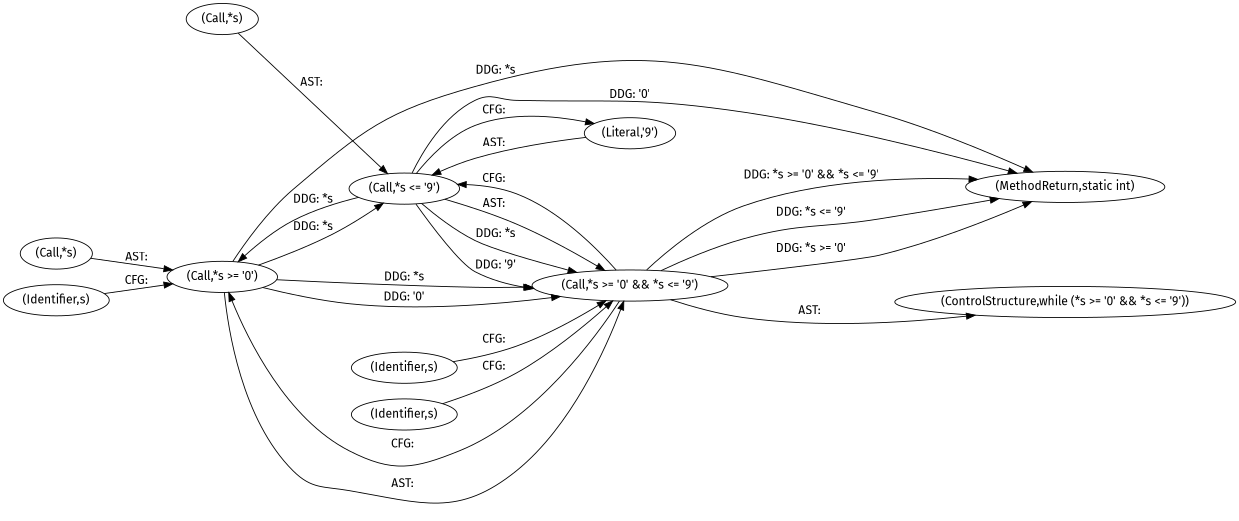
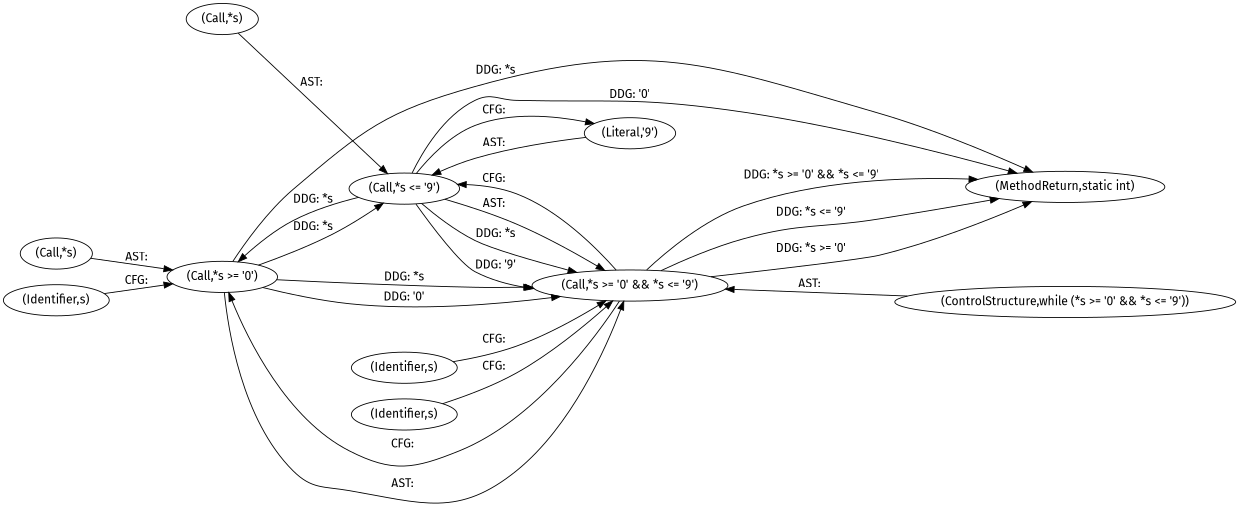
  digraph {
    fontname="Fira Sans"
    rankdir=LR
    node [fontname="Fira Sans"]
    edge [fontname="Fira Sans"]
    n1 [label="(Call,*s >= '0')"]
    n2 [label="(Call,*s <= '9')"]
    n3 [label="(Call,*s >= '0' && *s <= '9')"]
    n4 [label="(MethodReturn,static int)"]
    n5 [label="(Literal,'9')"]
    n6 [label="(ControlStructure,while (*s >= '0' && *s <= '9'))"]
    n7 [label="(Identifier,s)"]
    n8 [label="(Call,*s)"]
    n9 [label="(Identifier,s)"]
    n10 [label="(Call,*s)"]
    n11 [label="(Identifier,s)"]
    n1 -> n2 [label="DDG: *s"]
    n1 -> n3 [label="AST: "]
    n1 -> n3 [label="DDG: *s"]
    n1 -> n3 [label="DDG: '0'"]
    n1 -> n4 [label="DDG: *s"]
    n2 -> n1 [label="DDG: *s"]
    n2 -> n3 [label="AST: "]
    n2 -> n3 [label="DDG: *s"]
    n2 -> n3 [label="DDG: '9'"]
    n2 -> n4 [label="DDG: '0'"]
    n2 -> n5 [label="CFG: "]
    n3 -> n1 [label="CFG: "]
    n3 -> n2 [label="CFG: "]
    n3 -> n4 [label="DDG: *s <= '9'"]
    n3 -> n4 [label="DDG: *s >= '0'"]
    n3 -> n4 [label="DDG: *s >= '0' && *s <= '9'"]
-   n3 -> n6 [label="AST: "]
+   n6 -> n3 [label="AST: "]
    n5 -> n2 [label="AST: "]
    n7 -> n3 [label="CFG: "]
    n8 -> n1 [label="AST: "]
    n9 -> n3 [label="CFG: "]
    n10 -> n2 [label="AST: "]
    n11 -> n1 [label="CFG: "]
  }
